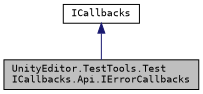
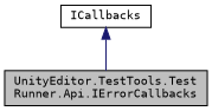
  digraph {
    fontname="DejaVu Sans Mono"
    node [color=black fontname="DejaVu Sans Mono" fontsize=10 shape=record style=filled]
-   n1 [fillcolor=grey75 fontcolor=black height=0.2 label="UnityEditor.TestTools.Test\lICallbacks.Api.IErrorCallbacks" width=0.4]
+   n1 [fillcolor=grey75 fontcolor=black height=0.2 label="UnityEditor.TestTools.Test\lRunner.Api.IErrorCallbacks" width=0.4]
    n2 [fillcolor=white height=0.2 label=ICallbacks width=0.4]
    n2 -> n1 [color=midnightblue dir=back fontname="DejaVu Sans Mono" fontsize=10 labelfontname=Helvetica labelfontsize=10 style=solid]
  }
